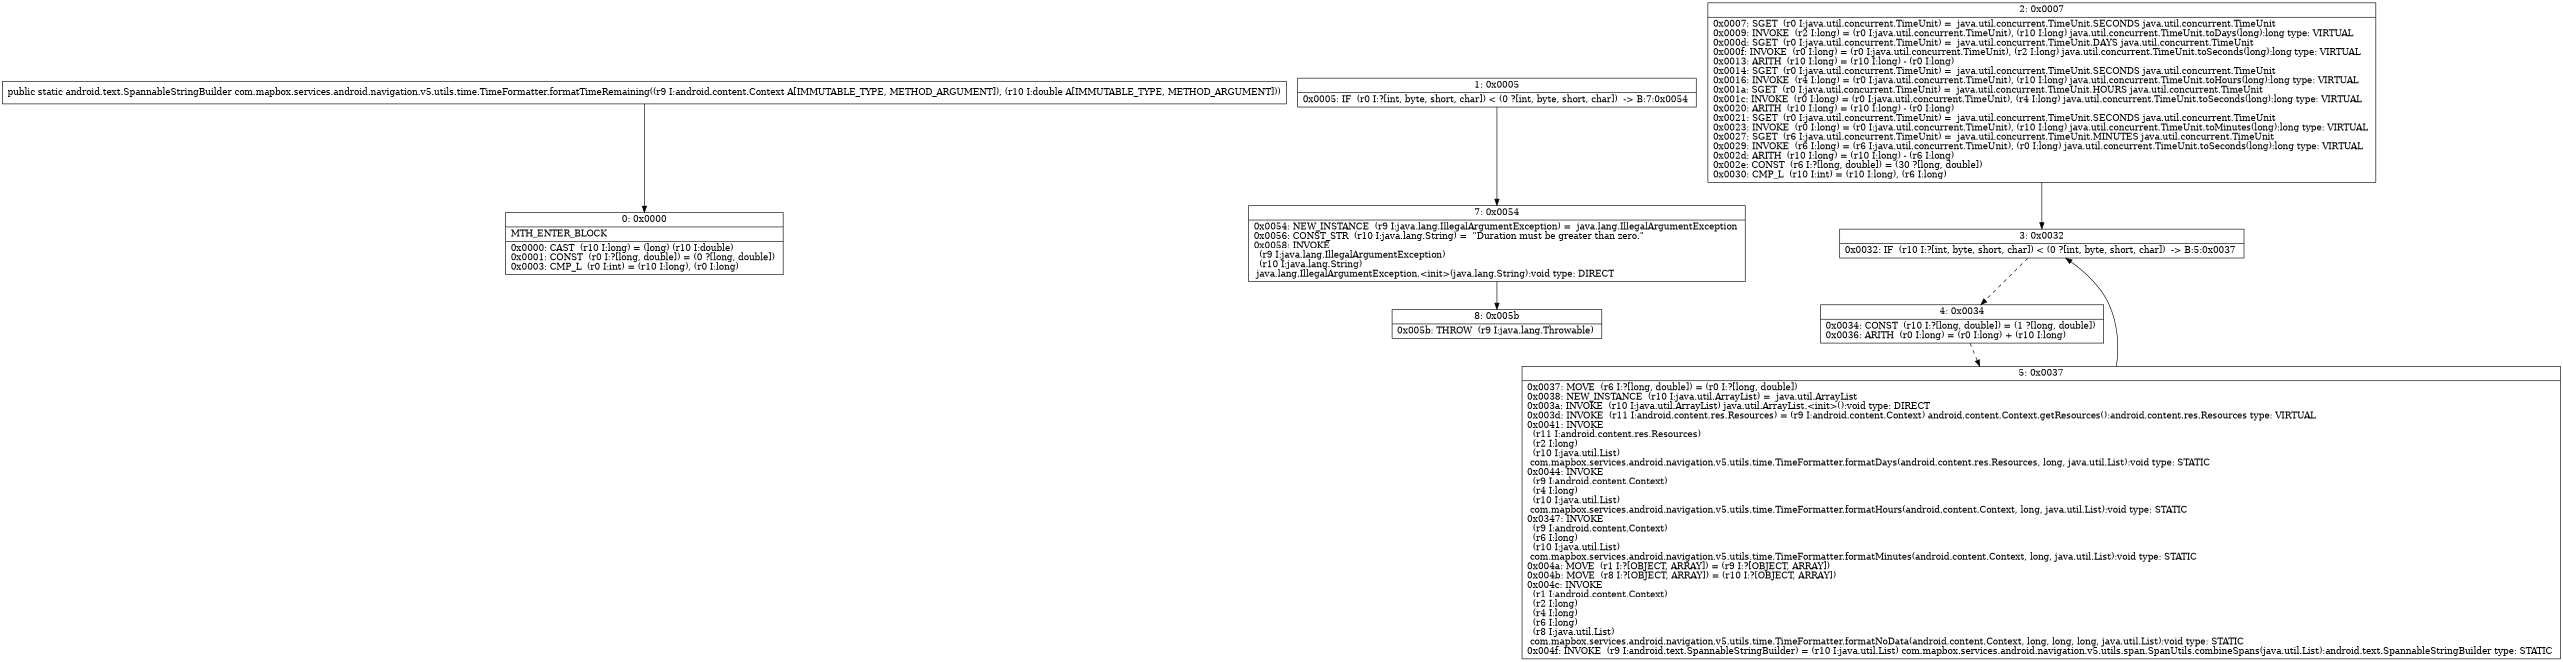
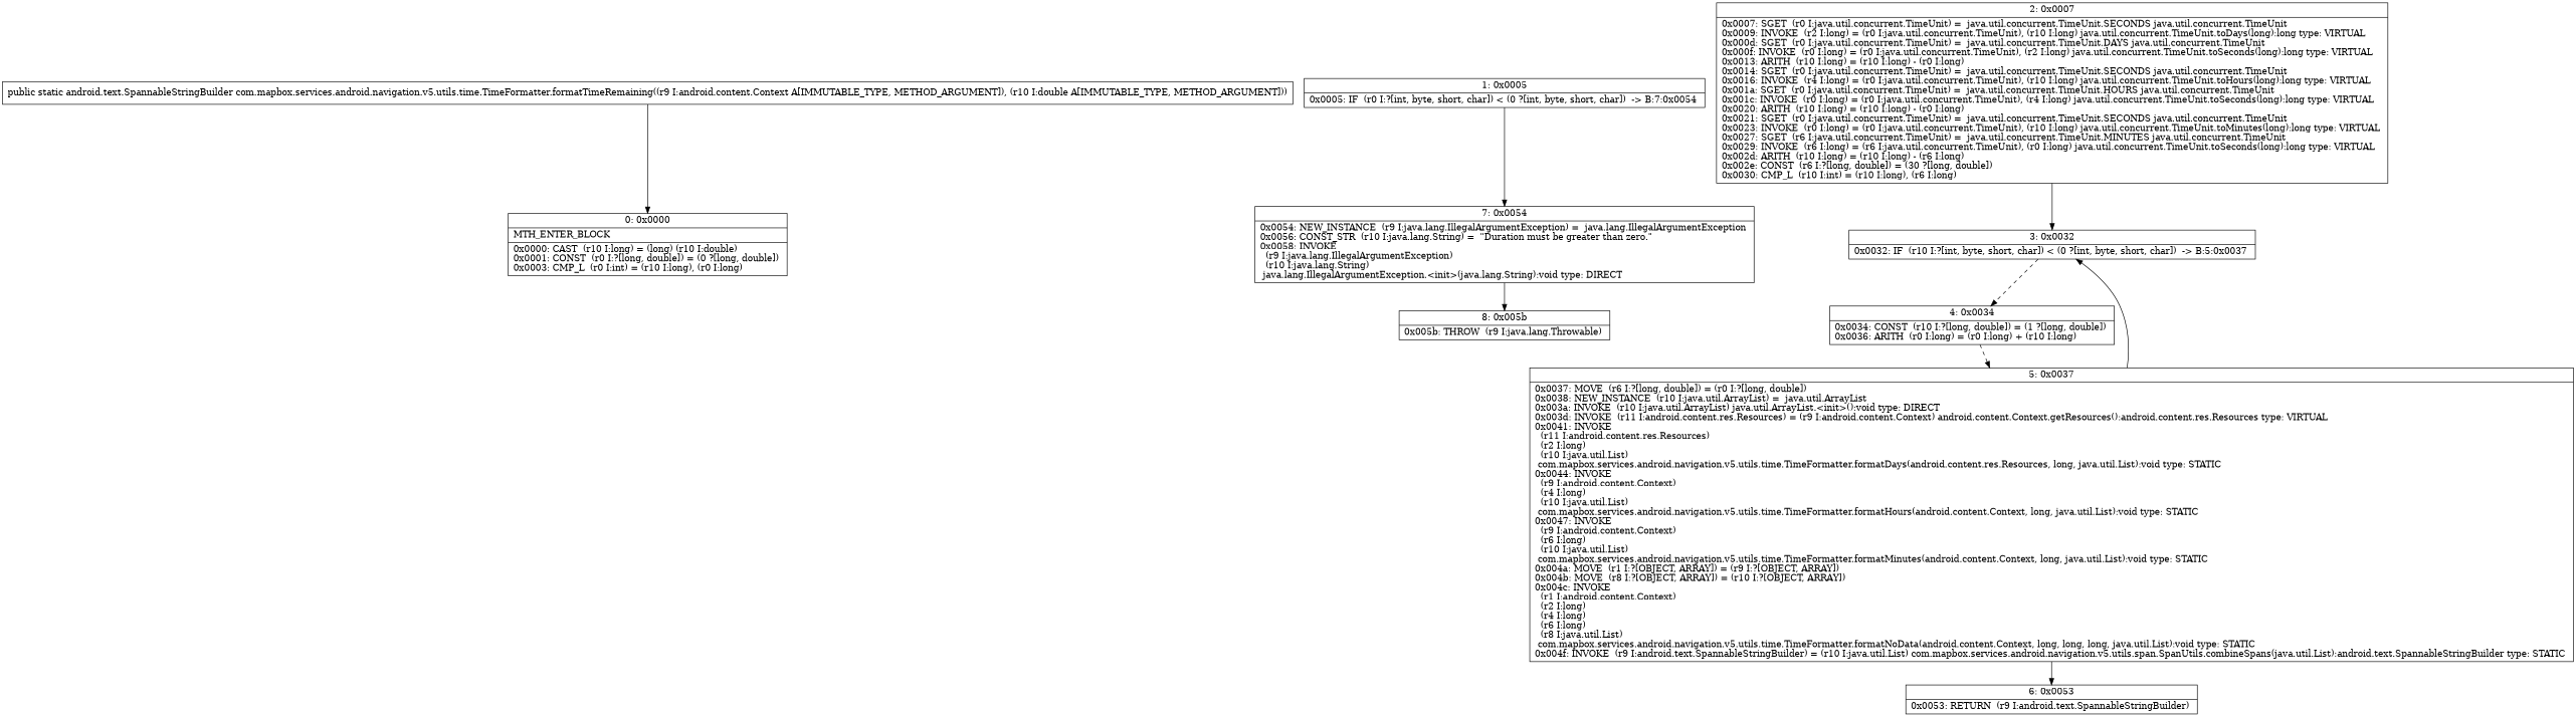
  digraph {
    node [shape=record]
    n1 [label="{0\:\ 0x0000|MTH_ENTER_BLOCK\l|0x0000: CAST  (r10 I:long) = (long) (r10 I:double) \l0x0001: CONST  (r0 I:?[long, double]) = (0 ?[long, double]) \l0x0003: CMP_L  (r0 I:int) = (r10 I:long), (r0 I:long) \l}"]
    n2 [label="{1\:\ 0x0005|0x0005: IF  (r0 I:?[int, byte, short, char]) \< (0 ?[int, byte, short, char])  \-\> B:7:0x0054 \l}"]
    n3 [label="{7\:\ 0x0054|0x0054: NEW_INSTANCE  (r9 I:java.lang.IllegalArgumentException) =  java.lang.IllegalArgumentException \l0x0056: CONST_STR  (r10 I:java.lang.String) =  \"Duration must be greater than zero.\" \l0x0058: INVOKE  \l  (r9 I:java.lang.IllegalArgumentException)\l  (r10 I:java.lang.String)\l java.lang.IllegalArgumentException.\<init\>(java.lang.String):void type: DIRECT \l}"]
    n4 [label="{2\:\ 0x0007|0x0007: SGET  (r0 I:java.util.concurrent.TimeUnit) =  java.util.concurrent.TimeUnit.SECONDS java.util.concurrent.TimeUnit \l0x0009: INVOKE  (r2 I:long) = (r0 I:java.util.concurrent.TimeUnit), (r10 I:long) java.util.concurrent.TimeUnit.toDays(long):long type: VIRTUAL \l0x000d: SGET  (r0 I:java.util.concurrent.TimeUnit) =  java.util.concurrent.TimeUnit.DAYS java.util.concurrent.TimeUnit \l0x000f: INVOKE  (r0 I:long) = (r0 I:java.util.concurrent.TimeUnit), (r2 I:long) java.util.concurrent.TimeUnit.toSeconds(long):long type: VIRTUAL \l0x0013: ARITH  (r10 I:long) = (r10 I:long) \- (r0 I:long) \l0x0014: SGET  (r0 I:java.util.concurrent.TimeUnit) =  java.util.concurrent.TimeUnit.SECONDS java.util.concurrent.TimeUnit \l0x0016: INVOKE  (r4 I:long) = (r0 I:java.util.concurrent.TimeUnit), (r10 I:long) java.util.concurrent.TimeUnit.toHours(long):long type: VIRTUAL \l0x001a: SGET  (r0 I:java.util.concurrent.TimeUnit) =  java.util.concurrent.TimeUnit.HOURS java.util.concurrent.TimeUnit \l0x001c: INVOKE  (r0 I:long) = (r0 I:java.util.concurrent.TimeUnit), (r4 I:long) java.util.concurrent.TimeUnit.toSeconds(long):long type: VIRTUAL \l0x0020: ARITH  (r10 I:long) = (r10 I:long) \- (r0 I:long) \l0x0021: SGET  (r0 I:java.util.concurrent.TimeUnit) =  java.util.concurrent.TimeUnit.SECONDS java.util.concurrent.TimeUnit \l0x0023: INVOKE  (r0 I:long) = (r0 I:java.util.concurrent.TimeUnit), (r10 I:long) java.util.concurrent.TimeUnit.toMinutes(long):long type: VIRTUAL \l0x0027: SGET  (r6 I:java.util.concurrent.TimeUnit) =  java.util.concurrent.TimeUnit.MINUTES java.util.concurrent.TimeUnit \l0x0029: INVOKE  (r6 I:long) = (r6 I:java.util.concurrent.TimeUnit), (r0 I:long) java.util.concurrent.TimeUnit.toSeconds(long):long type: VIRTUAL \l0x002d: ARITH  (r10 I:long) = (r10 I:long) \- (r6 I:long) \l0x002e: CONST  (r6 I:?[long, double]) = (30 ?[long, double]) \l0x0030: CMP_L  (r10 I:int) = (r10 I:long), (r6 I:long) \l}"]
    n5 [label="{3\:\ 0x0032|0x0032: IF  (r10 I:?[int, byte, short, char]) \< (0 ?[int, byte, short, char])  \-\> B:5:0x0037 \l}"]
    n6 [label="{8\:\ 0x005b|0x005b: THROW  (r9 I:java.lang.Throwable) \l}"]
    n7 [label="{4\:\ 0x0034|0x0034: CONST  (r10 I:?[long, double]) = (1 ?[long, double]) \l0x0036: ARITH  (r0 I:long) = (r0 I:long) + (r10 I:long) \l}"]
-   n8 [label="{5\:\ 0x0037|0x0037: MOVE  (r6 I:?[long, double]) = (r0 I:?[long, double]) \l0x0038: NEW_INSTANCE  (r10 I:java.util.ArrayList) =  java.util.ArrayList \l0x003a: INVOKE  (r10 I:java.util.ArrayList) java.util.ArrayList.\<init\>():void type: DIRECT \l0x003d: INVOKE  (r11 I:android.content.res.Resources) = (r9 I:android.content.Context) android.content.Context.getResources():android.content.res.Resources type: VIRTUAL \l0x0041: INVOKE  \l  (r11 I:android.content.res.Resources)\l  (r2 I:long)\l  (r10 I:java.util.List)\l com.mapbox.services.android.navigation.v5.utils.time.TimeFormatter.formatDays(android.content.res.Resources, long, java.util.List):void type: STATIC \l0x0044: INVOKE  \l  (r9 I:android.content.Context)\l  (r4 I:long)\l  (r10 I:java.util.List)\l com.mapbox.services.android.navigation.v5.utils.time.TimeFormatter.formatHours(android.content.Context, long, java.util.List):void type: STATIC \l0x0347: INVOKE  \l  (r9 I:android.content.Context)\l  (r6 I:long)\l  (r10 I:java.util.List)\l com.mapbox.services.android.navigation.v5.utils.time.TimeFormatter.formatMinutes(android.content.Context, long, java.util.List):void type: STATIC \l0x004a: MOVE  (r1 I:?[OBJECT, ARRAY]) = (r9 I:?[OBJECT, ARRAY]) \l0x004b: MOVE  (r8 I:?[OBJECT, ARRAY]) = (r10 I:?[OBJECT, ARRAY]) \l0x004c: INVOKE  \l  (r1 I:android.content.Context)\l  (r2 I:long)\l  (r4 I:long)\l  (r6 I:long)\l  (r8 I:java.util.List)\l com.mapbox.services.android.navigation.v5.utils.time.TimeFormatter.formatNoData(android.content.Context, long, long, long, java.util.List):void type: STATIC \l0x004f: INVOKE  (r9 I:android.text.SpannableStringBuilder) = (r10 I:java.util.List) com.mapbox.services.android.navigation.v5.utils.span.SpanUtils.combineSpans(java.util.List):android.text.SpannableStringBuilder type: STATIC \l}"]
+   n8 [label="{5\:\ 0x0037|0x0037: MOVE  (r6 I:?[long, double]) = (r0 I:?[long, double]) \l0x0038: NEW_INSTANCE  (r10 I:java.util.ArrayList) =  java.util.ArrayList \l0x003a: INVOKE  (r10 I:java.util.ArrayList) java.util.ArrayList.\<init\>():void type: DIRECT \l0x003d: INVOKE  (r11 I:android.content.res.Resources) = (r9 I:android.content.Context) android.content.Context.getResources():android.content.res.Resources type: VIRTUAL \l0x0041: INVOKE  \l  (r11 I:android.content.res.Resources)\l  (r2 I:long)\l  (r10 I:java.util.List)\l com.mapbox.services.android.navigation.v5.utils.time.TimeFormatter.formatDays(android.content.res.Resources, long, java.util.List):void type: STATIC \l0x0044: INVOKE  \l  (r9 I:android.content.Context)\l  (r4 I:long)\l  (r10 I:java.util.List)\l com.mapbox.services.android.navigation.v5.utils.time.TimeFormatter.formatHours(android.content.Context, long, java.util.List):void type: STATIC \l0x0047: INVOKE  \l  (r9 I:android.content.Context)\l  (r6 I:long)\l  (r10 I:java.util.List)\l com.mapbox.services.android.navigation.v5.utils.time.TimeFormatter.formatMinutes(android.content.Context, long, java.util.List):void type: STATIC \l0x004a: MOVE  (r1 I:?[OBJECT, ARRAY]) = (r9 I:?[OBJECT, ARRAY]) \l0x004b: MOVE  (r8 I:?[OBJECT, ARRAY]) = (r10 I:?[OBJECT, ARRAY]) \l0x004c: INVOKE  \l  (r1 I:android.content.Context)\l  (r2 I:long)\l  (r4 I:long)\l  (r6 I:long)\l  (r8 I:java.util.List)\l com.mapbox.services.android.navigation.v5.utils.time.TimeFormatter.formatNoData(android.content.Context, long, long, long, java.util.List):void type: STATIC \l0x004f: INVOKE  (r9 I:android.text.SpannableStringBuilder) = (r10 I:java.util.List) com.mapbox.services.android.navigation.v5.utils.span.SpanUtils.combineSpans(java.util.List):android.text.SpannableStringBuilder type: STATIC \l}"]
+   n9 [label="{6\:\ 0x0053|0x0053: RETURN  (r9 I:android.text.SpannableStringBuilder) \l}"]
    n10 [label="{public static android.text.SpannableStringBuilder com.mapbox.services.android.navigation.v5.utils.time.TimeFormatter.formatTimeRemaining((r9 I:android.content.Context A[IMMUTABLE_TYPE, METHOD_ARGUMENT]), (r10 I:double A[IMMUTABLE_TYPE, METHOD_ARGUMENT])) }"]
    n2 -> n3
    n3 -> n6
    n4 -> n5
    n5 -> n7 [style=dashed]
    n7 -> n8 [style=dashed]
    n8 -> n5
+   n8 -> n9
    n10 -> n1
  }
